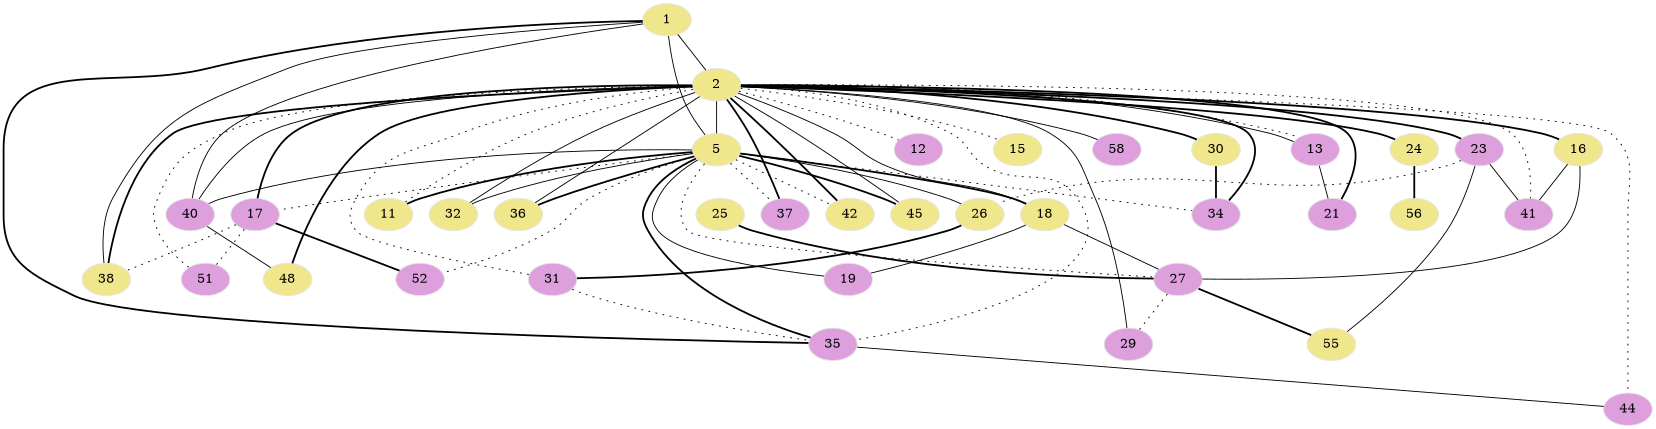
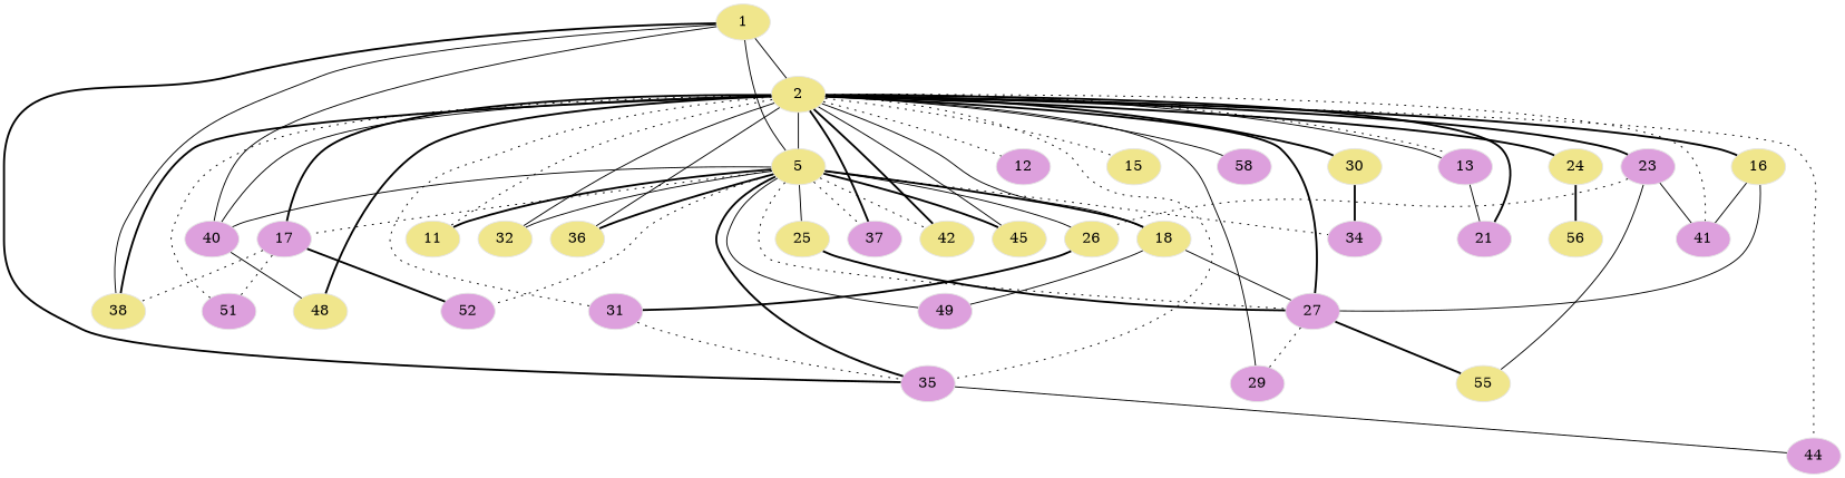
  graph {
    node [color=gray90 fillcolor=khaki style=filled]
    edge [style=solid]
    2 [super="+54+4+64+73+14+3+10+47"]
    5 [super="+58+7"]
    35 [fillcolor=plum super="+72+59+46"]
    38 [super="+75"]
    40 [fillcolor=plum super="+57"]
    11
    12 [fillcolor=plum]
    13 [fillcolor=plum]
    15
    16
    17 [fillcolor=plum super="+20"]
    18 [super="+66"]
    21 [fillcolor=plum]
    23 [fillcolor=plum]
    24
    27 [fillcolor=plum super="+50+60"]
    n17 [fillcolor=plum label=58]
    29 [fillcolor=plum super="+43"]
    30
    31 [fillcolor=plum]
    32
    36
    37 [fillcolor=plum super="+67"]
    41 [fillcolor=plum super="+61"]
    42
    44 [fillcolor=plum super="+49"]
    45
    48
    51 [fillcolor=plum]
    1
    25 [super="+53"]
-   19 [fillcolor=plum]
+   19 [fillcolor=plum label=49]
    26
    34 [fillcolor=plum]
    52 [fillcolor=plum]
    55
    56
    2 -- 5 [weight=21]
    2 -- 35 [style=dotted weight=2]
    2 -- 38 [style=bold weight=3]
    2 -- 40
    2 -- 11 [style=dotted]
    2 -- 12 [style=dotted weight=2]
    2 -- 13
    2 -- 13 [style=dotted]
    2 -- 15 [style=dotted weight=2]
    2 -- 16 [style=bold]
    2 -- 17 [style=bold weight=2]
    2 -- 18
    2 -- 21 [style=bold]
    2 -- 23 [style=bold weight=2]
    2 -- 24 [style=bold weight=2]
-   2 -- 34 [style=bold]
+   2 -- 27 [style=bold]
    2 -- n17
    2 -- 29 [weight=2]
    2 -- 30 [style=bold weight=3]
    2 -- 31 [style=dotted]
    2 -- 32
    2 -- 36
    2 -- 37 [style=bold]
    2 -- 41 [style=dotted weight=2]
    2 -- 42 [style=bold]
    2 -- 44 [style=dotted weight=2]
    2 -- 45 [weight=2]
    2 -- 48 [style=bold]
    2 -- 51 [style=dotted]
    5 -- 35 [style=bold]
    5 -- 40
    5 -- 11 [style=bold]
    5 -- 17 [style=dotted weight=2]
    5 -- 18 [style=bold]
    5 -- 27 [style=dotted]
    5 -- 32
    5 -- 36 [style=bold]
    5 -- 37 [style=dotted weight=2]
    5 -- 42 [style=dotted]
    5 -- 45 [style=bold]
+   5 -- 25
    5 -- 19
    5 -- 26
    5 -- 34 [style=dotted]
    5 -- 52 [style=dotted]
    35 -- 44
    40 -- 48
    13 -- 21
    16 -- 27
    16 -- 41
    17 -- 38 [style=dotted]
    17 -- 51 [style=dotted]
    17 -- 52 [style=bold]
    18 -- 27
    18 -- 19
    23 -- 41
    23 -- 26 [style=dotted]
    23 -- 55
    24 -- 56 [style=bold]
    27 -- 29 [style=dotted]
    27 -- 55 [style=bold]
    30 -- 34 [style=bold]
    31 -- 35 [style=dotted]
    1 -- 2 [weight=6]
    1 -- 5 [weight=4]
    1 -- 35 [style=bold]
    1 -- 38
    1 -- 40
    25 -- 27 [style=bold]
    26 -- 31 [style=bold]
  }
